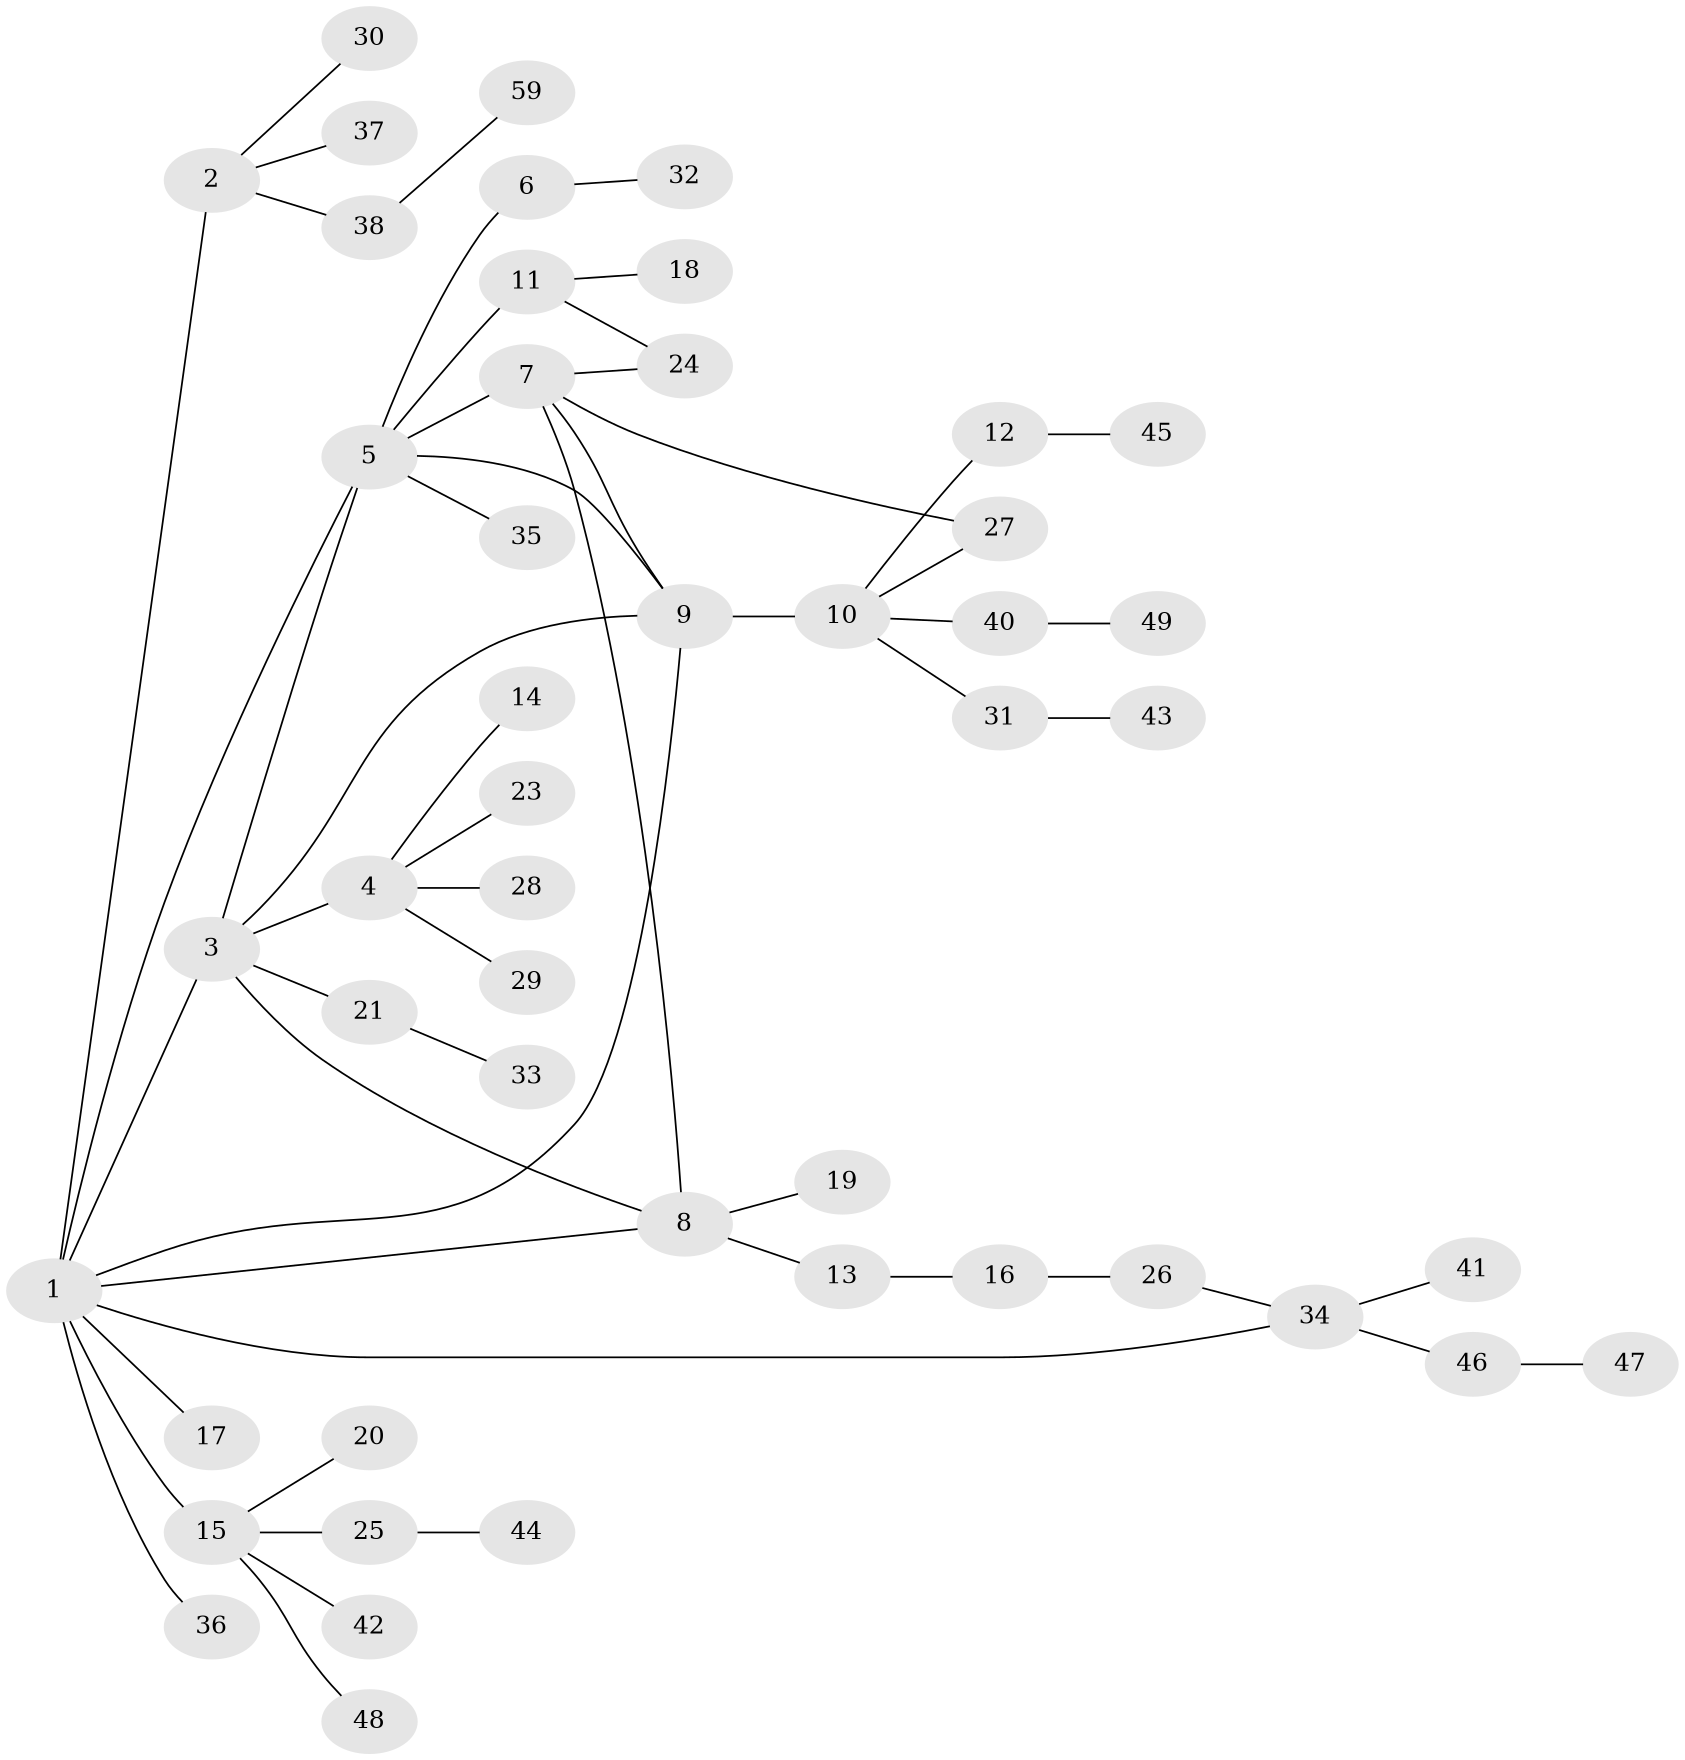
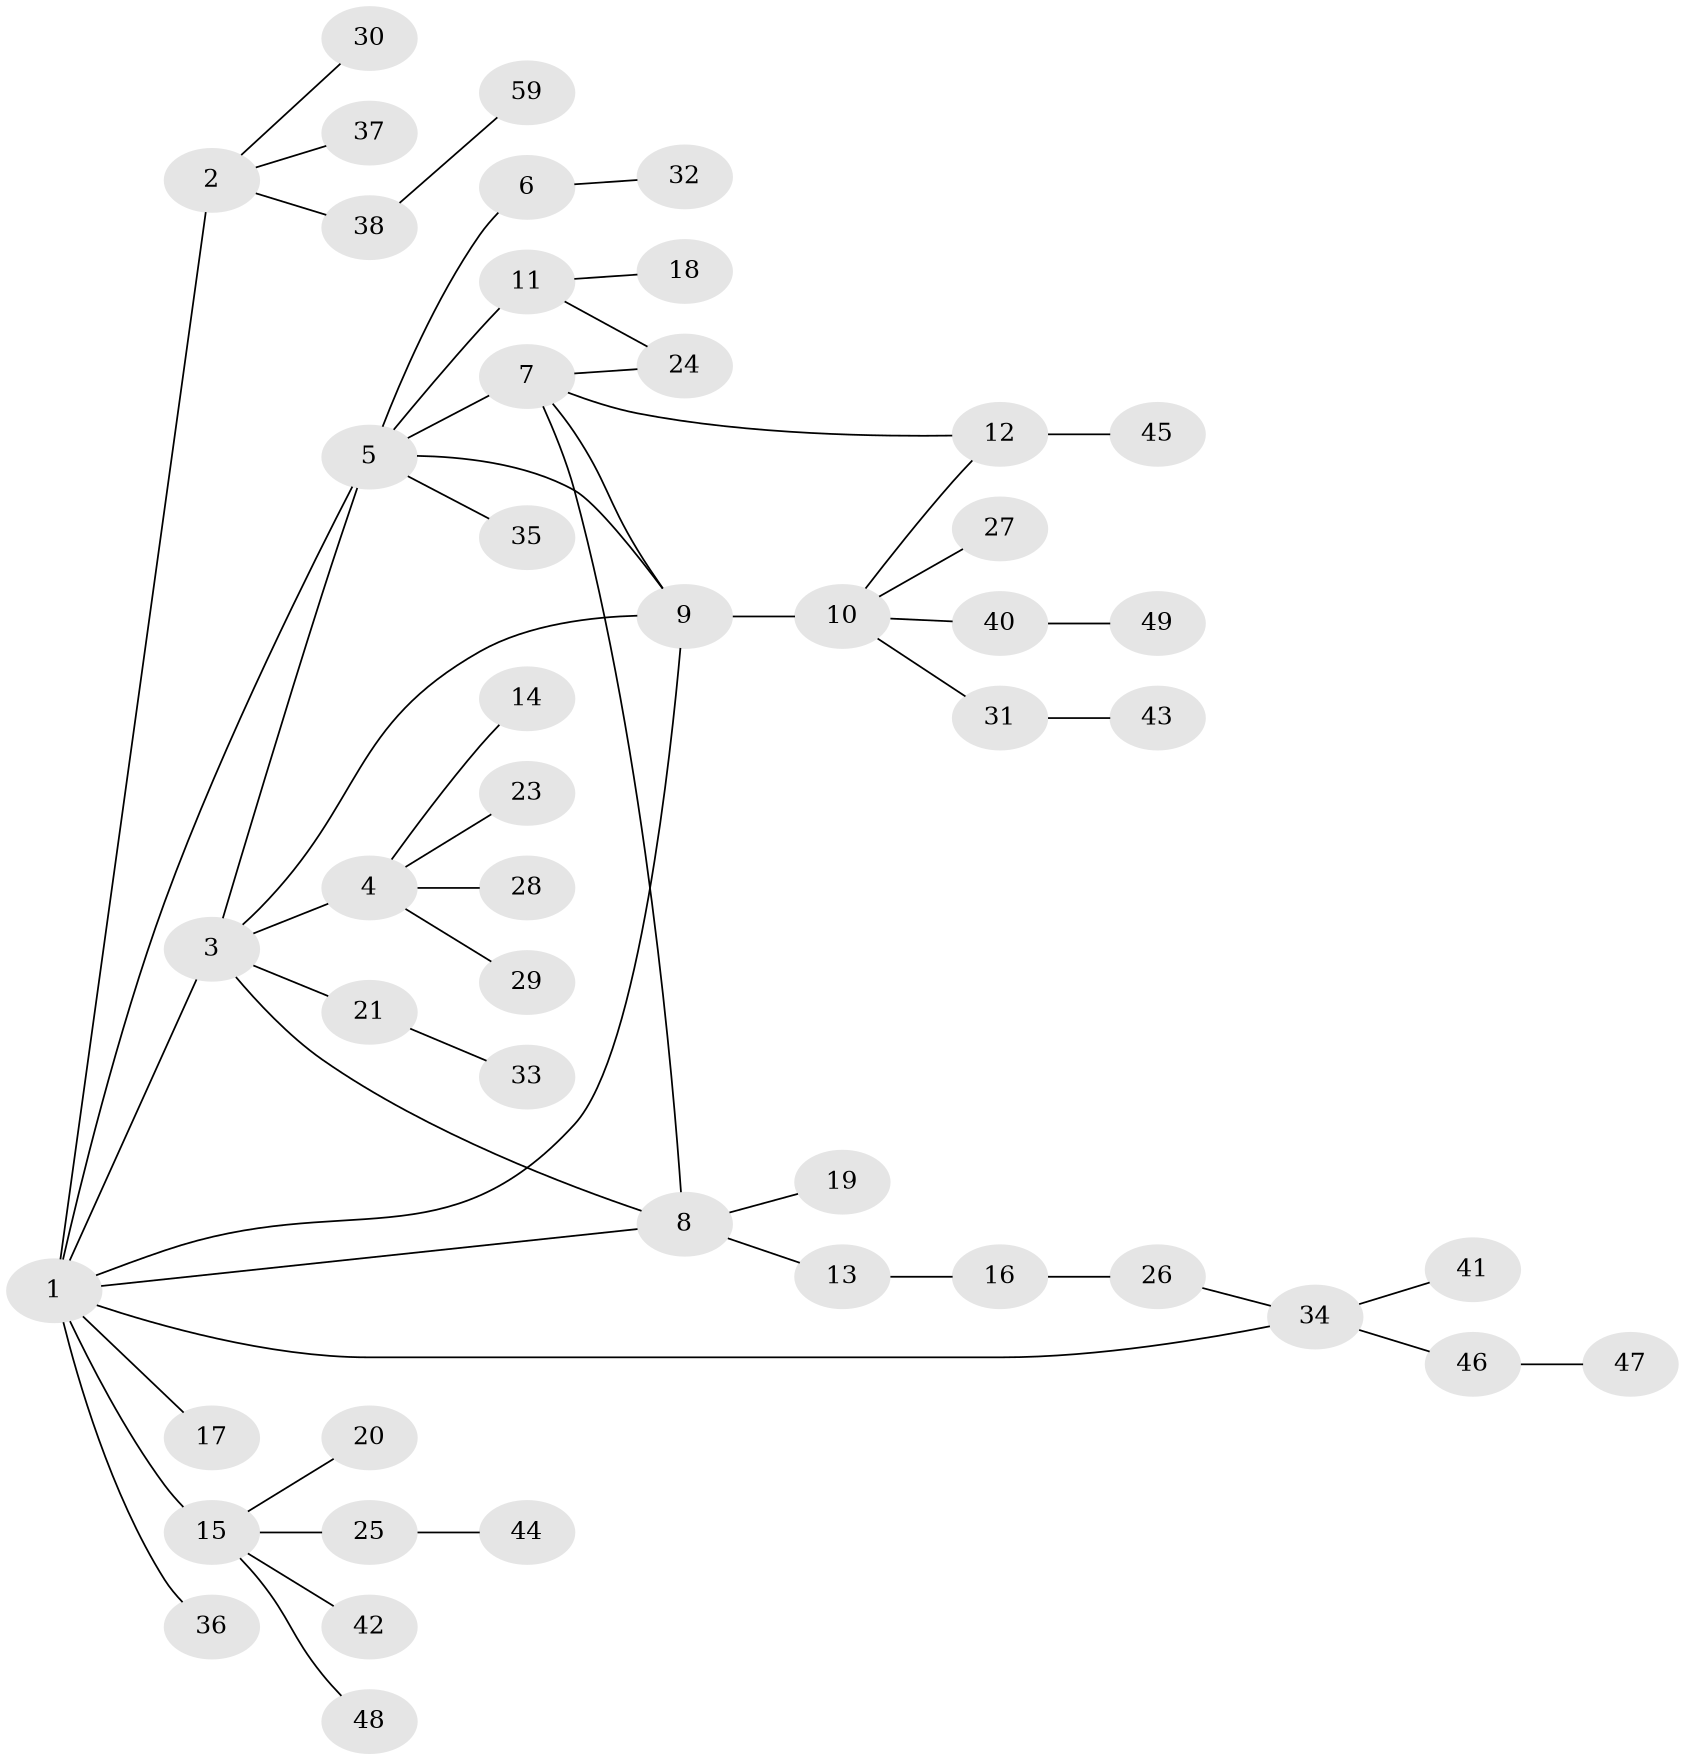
  graph {
    rankdir=LR
    node [color=gray90 style=filled]
    1
    2
    3
    5
    8
    9
    15
    17
    34
    36
    30
    37
    38
    4
    21
    6
    7
    11
    35
    13
    19
    10
    20
    25
    42
    48
    41
    46
    n29 [label=59]
    14
    23
    28
    29
    33
    32
    12
    24
    18
    45
    16
    27
    31
    40
    43
    49
    26
    44
    47
    1 -- 2
    1 -- 3
    1 -- 5
    1 -- 8
    1 -- 9
    1 -- 15
    1 -- 17
    1 -- 34
    1 -- 36
    2 -- 30
    2 -- 37
    2 -- 38
    3 -- 5
    3 -- 8
    3 -- 9
    3 -- 4
    3 -- 21
    5 -- 9
    5 -- 6
    5 -- 7
    5 -- 11
    5 -- 35
    8 -- 13
    8 -- 19
    9 -- 10
    15 -- 20
    15 -- 25
    15 -- 42
    15 -- 48
    34 -- 41
    34 -- 46
    38 -- n29
    4 -- 14
    4 -- 23
    4 -- 28
    4 -- 29
    21 -- 33
    6 -- 32
    7 -- 8
    7 -- 9
-   7 -- 27
+   7 -- 12
    7 -- 24
    11 -- 24
    11 -- 18
    13 -- 16
    10 -- 12
    10 -- 27
    10 -- 31
    10 -- 40
    25 -- 44
    46 -- 47
    12 -- 45
    16 -- 26
    31 -- 43
    40 -- 49
    26 -- 34
  }
